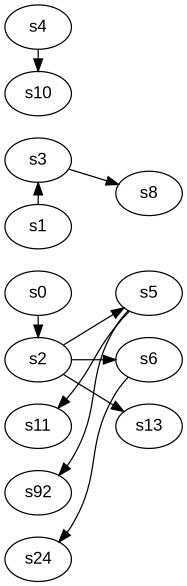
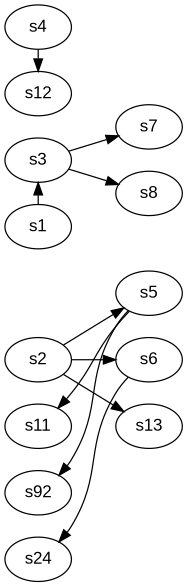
  digraph {
    fontname="Liberation Sans"
    rankdir=LR
    node [fontname="Liberation Sans" player=1]
    edge [fontname="Liberation Sans"]
-   s0
    s2
    s3 [player=0]
    s1
    s5
    s6
    s13 [player=0]
+   s7
    s8
    s4 [player=0]
-   s10
+   s10 [label=s12]
    s11 [player=0]
    n13 [label=s92 player=0]
    n14 [label=s24 player=0]
-   s0 -> s2 [constraint="time % 3 == 0 || time % 4 == 1"]
    s2 -> s5
    s2 -> s6
    s2 -> s13
+   s3 -> s7
    s3 -> s8
    s1 -> s3 [constraint="time == 6 || time == 7 || time == 10 || time == 13"]
    s5 -> s11 [constraint="time == 1 || time == 12 || time == 13"]
    s5 -> n13 [constraint="time % 2 == 0"]
    s6 -> n14 [constraint="time == 4 || time == 8 || time == 14"]
    s4 -> s10 [constraint="time % 2 == 0 || time % 2 == 1"]
  }
